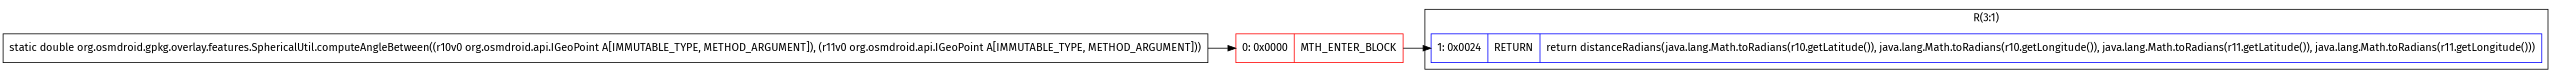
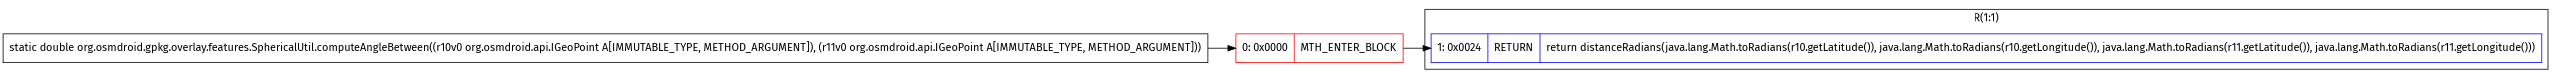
  digraph {
    rankdir=LR
    fontname="Fira Sans"
    node [shape=record fontname="Fira Sans"]
    edge [fontname="Fira Sans"]
    n1 [color=blue label="{1\:\ 0x0024|RETURN\l|return distanceRadians(java.lang.Math.toRadians(r10.getLatitude()), java.lang.Math.toRadians(r10.getLongitude()), java.lang.Math.toRadians(r11.getLatitude()), java.lang.Math.toRadians(r11.getLongitude()))\l}"]
    n2 [color=red label="{0\:\ 0x0000|MTH_ENTER_BLOCK\l}"]
    n3 [label="{static double org.osmdroid.gpkg.overlay.features.SphericalUtil.computeAngleBetween((r10v0 org.osmdroid.api.IGeoPoint A[IMMUTABLE_TYPE, METHOD_ARGUMENT]), (r11v0 org.osmdroid.api.IGeoPoint A[IMMUTABLE_TYPE, METHOD_ARGUMENT])) }"]
    subgraph cluster_1 {
-     label="R(3:1)"
+     label="R(1:1)"
      n1
    }
    n2 -> n1
    n3 -> n2
  }
